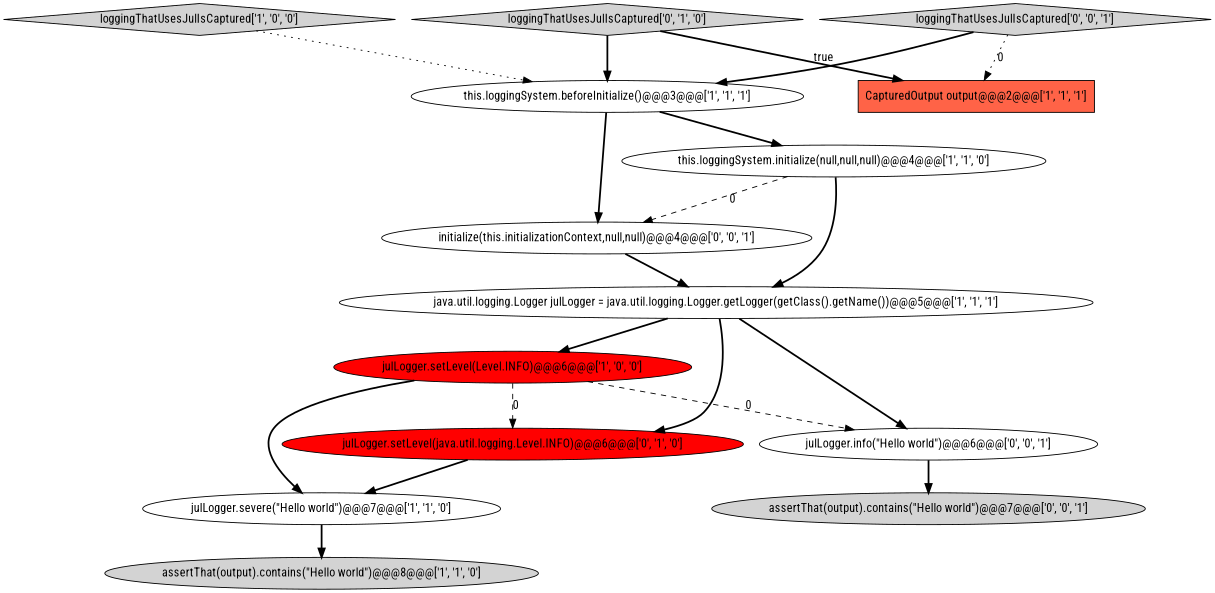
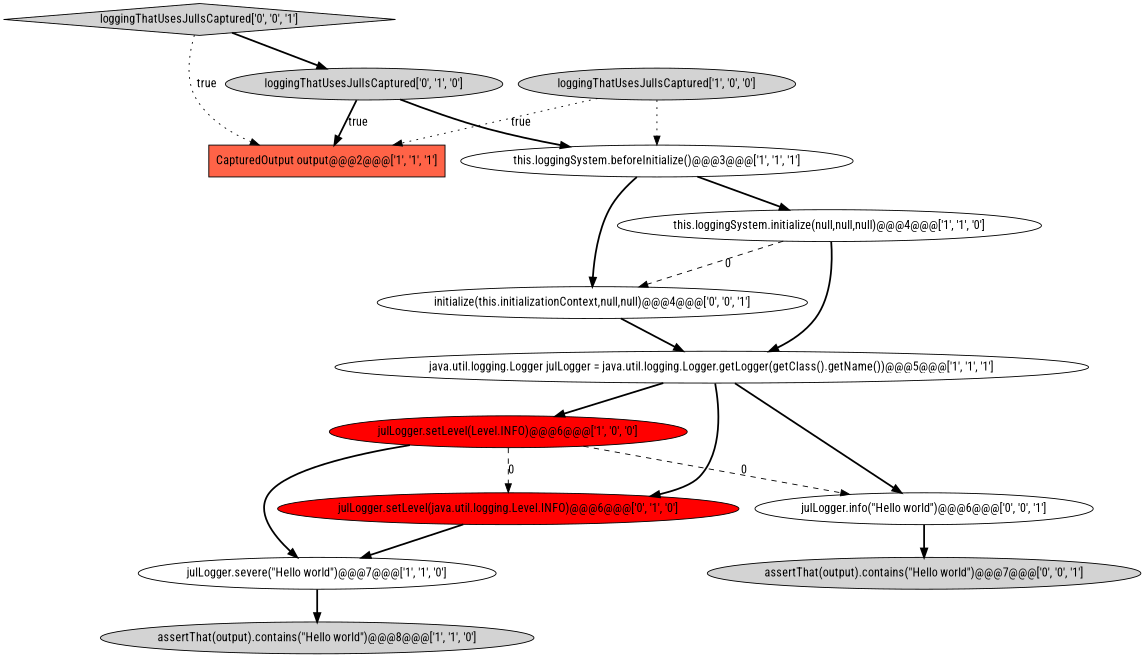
  digraph {
    fontname="Roboto Condensed"
    node [fillcolor=white fontname="Roboto Condensed" shape=ellipse style=filled]
    edge [fontname="Roboto Condensed" style=bold]
    n1 [fillcolor=tomato label="CapturedOutput output@@@2@@@['1', '1', '1']" shape=box]
    n2 [fillcolor=lightgray label="loggingThatUsesJulIsCaptured['0', '0', '1']" shape=diamond]
    n3 [label="this.loggingSystem.beforeInitialize()@@@3@@@['1', '1', '1']"]
    n4 [label="initialize(this.initializationContext,null,null)@@@4@@@['0', '0', '1']"]
    n5 [label="this.loggingSystem.initialize(null,null,null)@@@4@@@['1', '1', '0']"]
-   n6 [fillcolor=lightgray label="loggingThatUsesJulIsCaptured['1', '0', '0']" shape=diamond]
+   n6 [fillcolor=lightgray label="loggingThatUsesJulIsCaptured['1', '0', '0']"]
    n7 [label="java.util.logging.Logger julLogger = java.util.logging.Logger.getLogger(getClass().getName())@@@5@@@['1', '1', '1']"]
    n8 [fillcolor=red label="julLogger.setLevel(Level.INFO)@@@6@@@['1', '0', '0']"]
    n9 [fillcolor=red label="julLogger.setLevel(java.util.logging.Level.INFO)@@@6@@@['0', '1', '0']"]
    n10 [label="julLogger.severe(\"Hello world\")@@@7@@@['1', '1', '0']"]
    n11 [label="julLogger.info(\"Hello world\")@@@6@@@['0', '0', '1']"]
    n12 [fillcolor=lightgray label="assertThat(output).contains(\"Hello world\")@@@8@@@['1', '1', '0']"]
    n13 [fillcolor=lightgray label="assertThat(output).contains(\"Hello world\")@@@7@@@['0', '0', '1']"]
-   n14 [fillcolor=lightgray label="loggingThatUsesJulIsCaptured['0', '1', '0']" shape=diamond]
-   n2 -> n1 [label=0 style=dotted]
-   n2 -> n3
+   n14 [fillcolor=lightgray label="loggingThatUsesJulIsCaptured['0', '1', '0']"]
+   n2 -> n1 [label=true style=dotted]
+   n2 -> n14
    n3 -> n4
    n3 -> n5
    n4 -> n7
    n5 -> n4 [label=0 style=dashed]
    n5 -> n7
+   n6 -> n1 [label=true style=dotted]
    n6 -> n3 [style=dotted]
    n7 -> n8
    n7 -> n9
    n7 -> n11
    n8 -> n9 [label=0 style=dashed]
    n8 -> n10
    n8 -> n11 [label=0 style=dashed]
    n9 -> n10
    n10 -> n12
    n11 -> n13
    n14 -> n1 [label=true]
    n14 -> n3
  }
